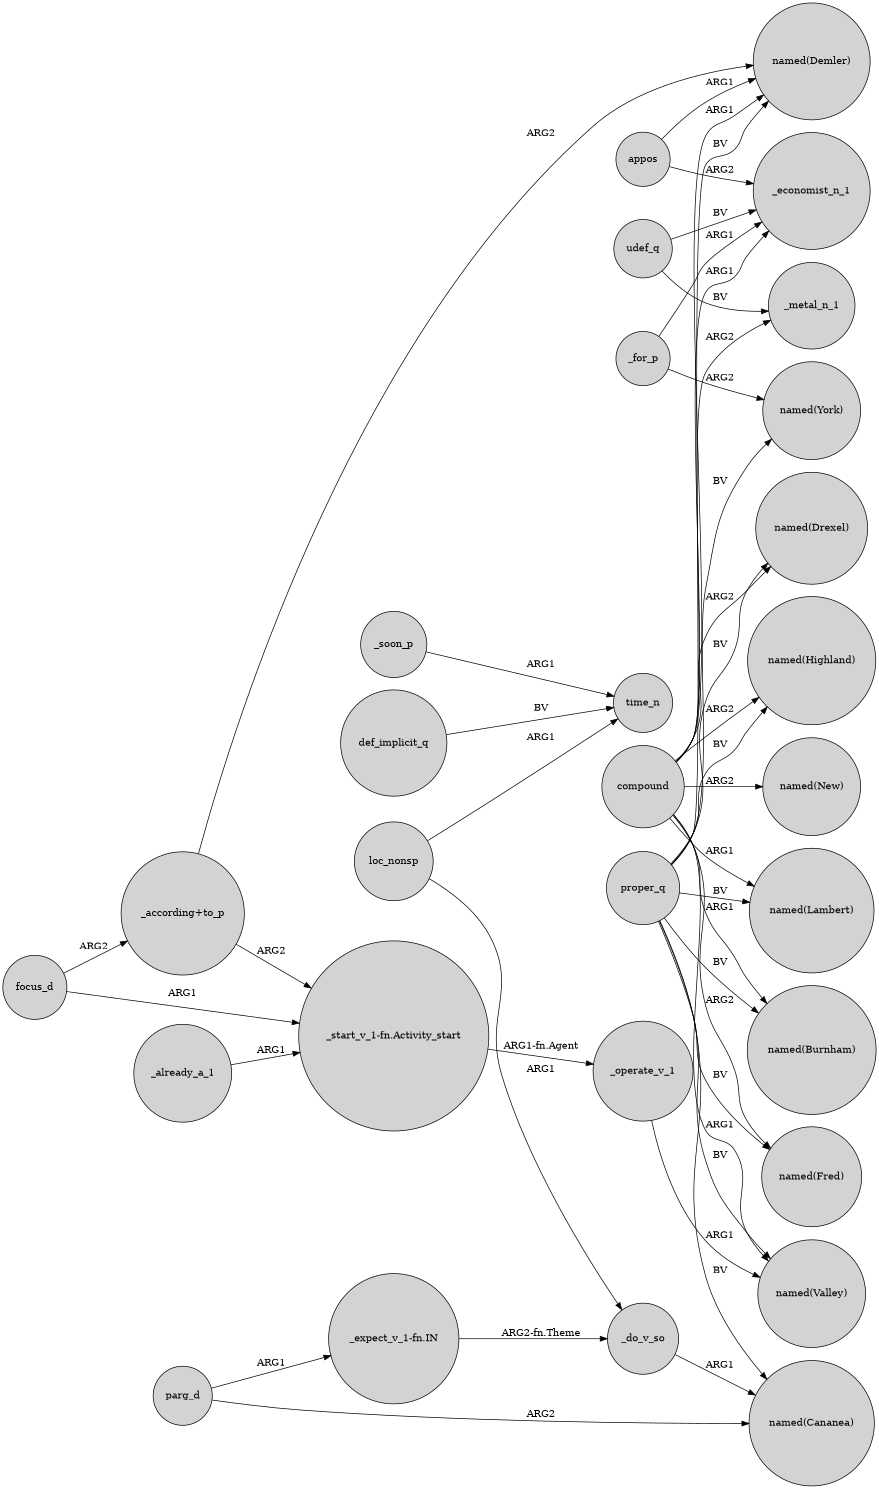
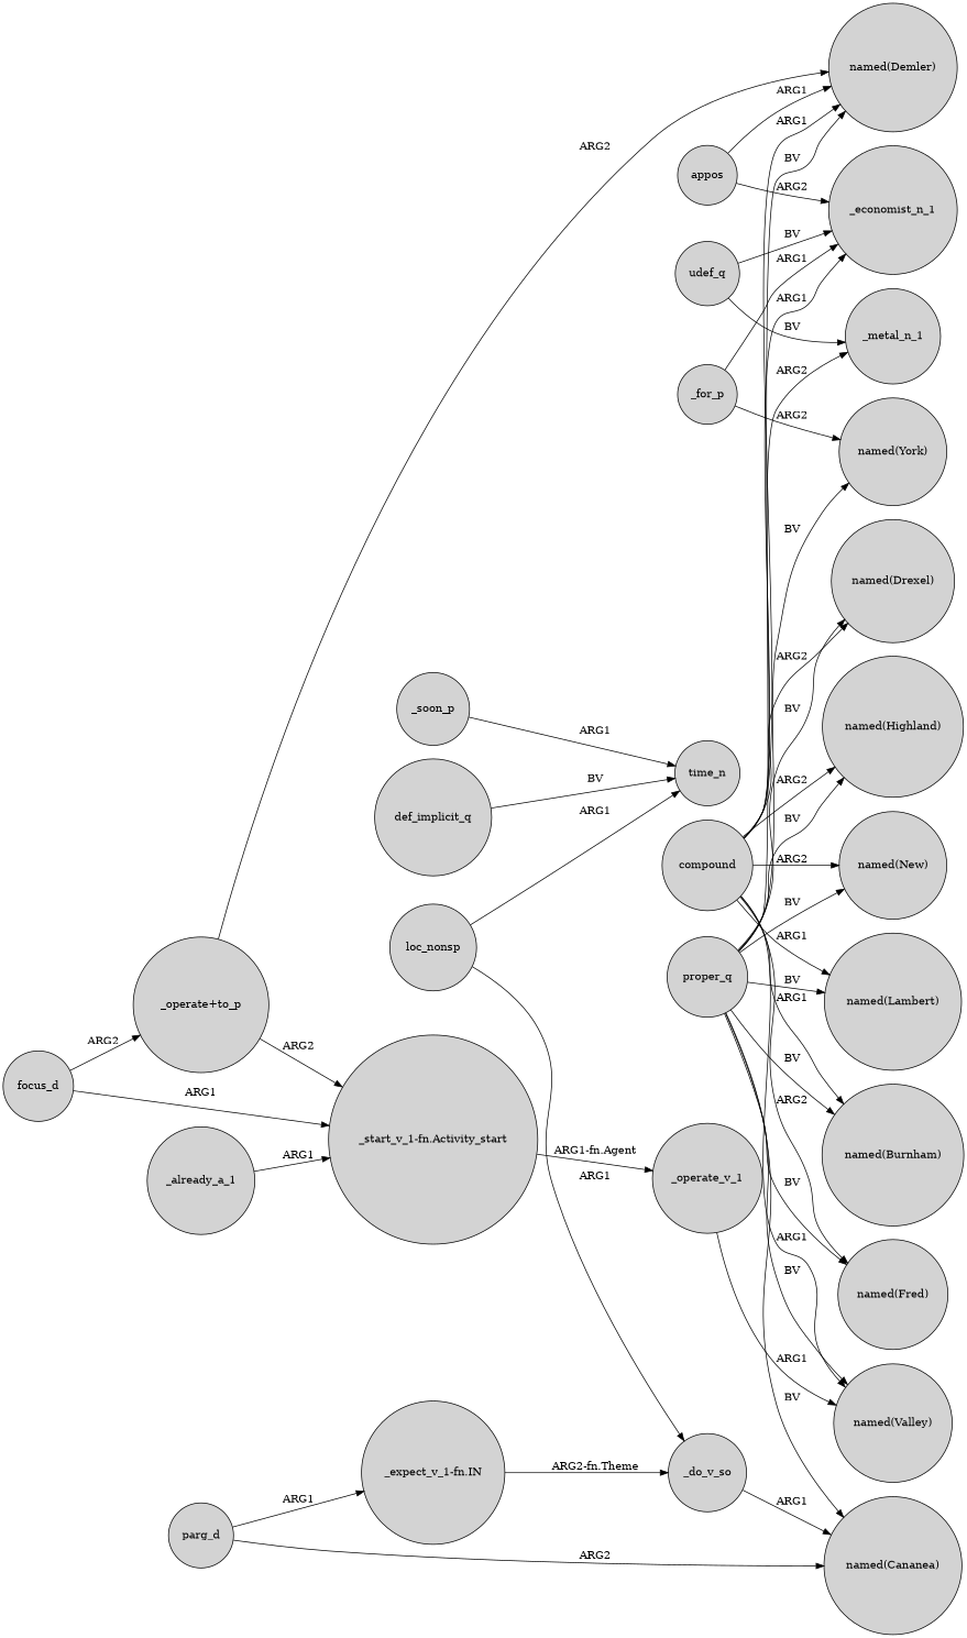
  digraph {
    rankdir=LR
    node [shape=circle style=filled]
    appos
    "named(Demler)"
    _economist_n_1
    loc_nonsp
    _do_v_so
    time_n
    "named(Cananea)"
    compound
    "named(New)"
    "named(Lambert)"
    "named(Drexel)"
    "named(Highland)"
    "named(Valley)"
    _metal_n_1
    "named(Fred)"
    "named(Burnham)"
-   "_according+to_p"
+   "_according+to_p" [label="_operate+to_p"]
    "_start_v_1-fn.Activity_start"
    _operate_v_1
    _for_p
    "named(York)"
    "_expect_v_1-fn.IN"
    def_implicit_q
    proper_q
    udef_q
    parg_d
    focus_d
    _soon_p
    _already_a_1
    appos -> "named(Demler)" [label=ARG1]
    appos -> _economist_n_1 [label=ARG2]
    loc_nonsp -> _do_v_so [label=ARG1]
    loc_nonsp -> time_n [label=ARG1]
    _do_v_so -> "named(Cananea)" [label=ARG1]
    compound -> "named(Demler)" [label=ARG1]
    compound -> _economist_n_1 [label=ARG1]
    compound -> "named(New)" [label=ARG2]
    compound -> "named(Lambert)" [label=ARG1]
    compound -> "named(Drexel)" [label=ARG2]
    compound -> "named(Highland)" [label=ARG2]
    compound -> "named(Valley)" [label=ARG1]
    compound -> _metal_n_1 [label=ARG2]
    compound -> "named(Fred)" [label=ARG2]
    compound -> "named(Burnham)" [label=ARG1]
    "_according+to_p" -> "named(Demler)" [label=ARG2]
    "_according+to_p" -> "_start_v_1-fn.Activity_start" [label=ARG2]
    "_start_v_1-fn.Activity_start" -> _operate_v_1 [label="ARG1-fn.Agent"]
    _operate_v_1 -> "named(Valley)" [label=ARG1]
    _for_p -> _economist_n_1 [label=ARG1]
    _for_p -> "named(York)" [label=ARG2]
    "_expect_v_1-fn.IN" -> _do_v_so [label="ARG2-fn.Theme"]
    def_implicit_q -> time_n [label=BV]
    proper_q -> "named(Demler)" [label=BV]
    proper_q -> "named(Cananea)" [label=BV]
+   proper_q -> "named(New)" [label=BV]
    proper_q -> "named(Lambert)" [label=BV]
    proper_q -> "named(Drexel)" [label=BV]
    proper_q -> "named(Highland)" [label=BV]
    proper_q -> "named(Valley)" [label=BV]
    proper_q -> "named(Fred)" [label=BV]
    proper_q -> "named(Burnham)" [label=BV]
    proper_q -> "named(York)" [label=BV]
    udef_q -> _economist_n_1 [label=BV]
    udef_q -> _metal_n_1 [label=BV]
    parg_d -> "named(Cananea)" [label=ARG2]
    parg_d -> "_expect_v_1-fn.IN" [label=ARG1]
    focus_d -> "_according+to_p" [label=ARG2]
    focus_d -> "_start_v_1-fn.Activity_start" [label=ARG1]
    _soon_p -> time_n [label=ARG1]
    _already_a_1 -> "_start_v_1-fn.Activity_start" [label=ARG1]
  }
